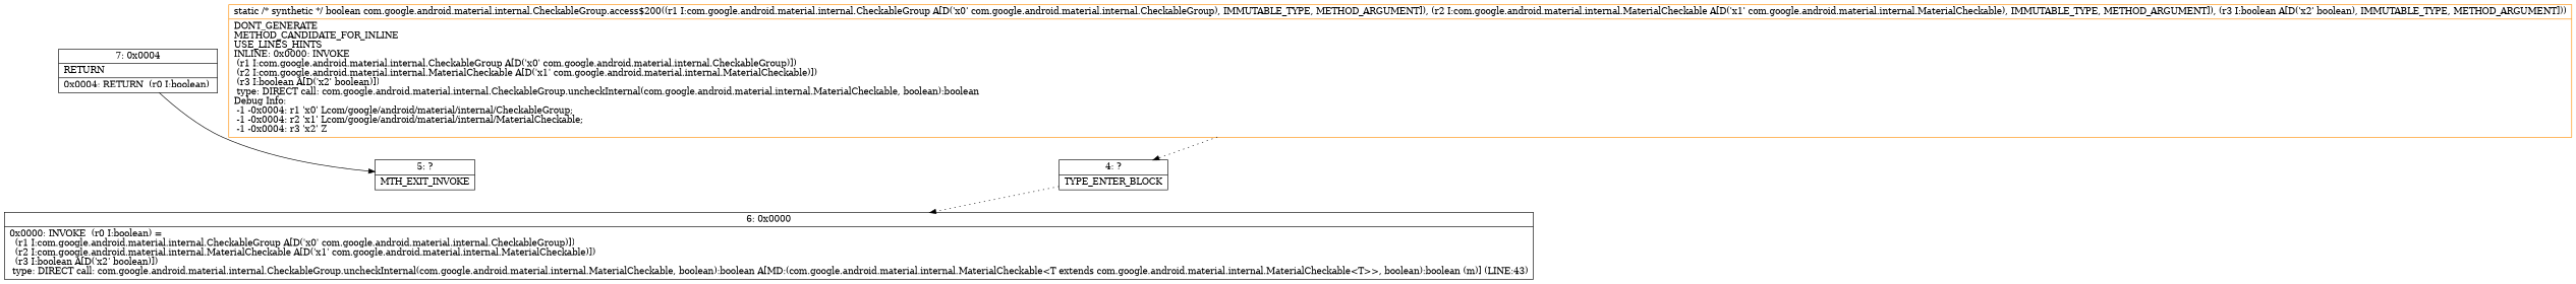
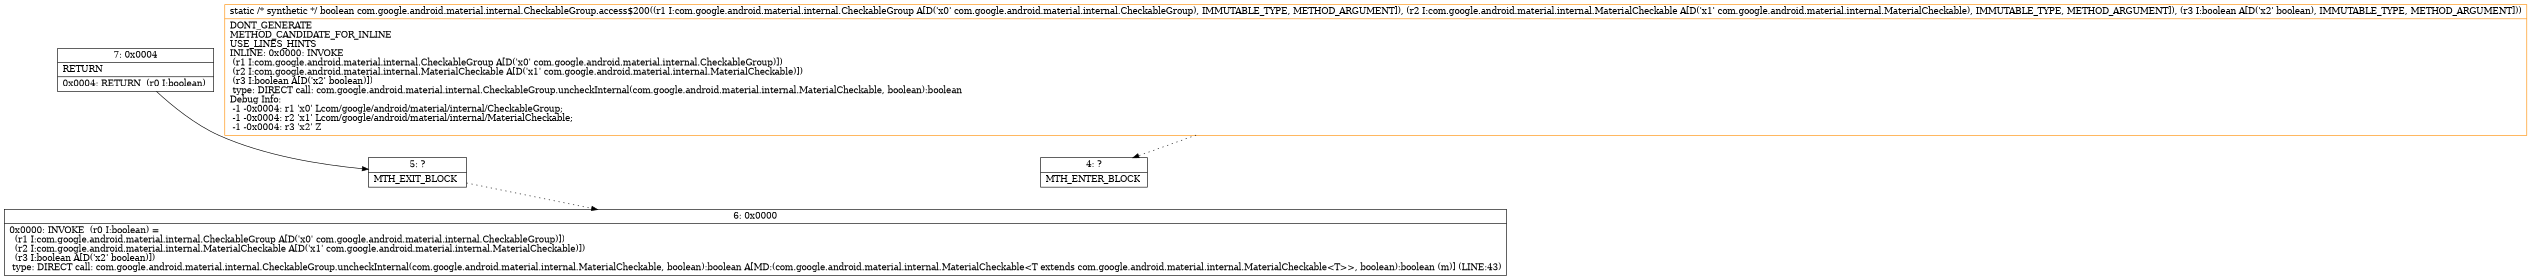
  digraph {
    node [color=black shape=record]
    edge [style=dotted]
-   n1 [label="{4\:\ ?|TYPE_ENTER_BLOCK\l}"]
+   n1 [label="{4\:\ ?|MTH_ENTER_BLOCK\l}"]
    n2 [label="{6\:\ 0x0000|0x0000: INVOKE  (r0 I:boolean) = \l  (r1 I:com.google.android.material.internal.CheckableGroup A[D('x0' com.google.android.material.internal.CheckableGroup)])\l  (r2 I:com.google.android.material.internal.MaterialCheckable A[D('x1' com.google.android.material.internal.MaterialCheckable)])\l  (r3 I:boolean A[D('x2' boolean)])\l type: DIRECT call: com.google.android.material.internal.CheckableGroup.uncheckInternal(com.google.android.material.internal.MaterialCheckable, boolean):boolean A[MD:(com.google.android.material.internal.MaterialCheckable\<T extends com.google.android.material.internal.MaterialCheckable\<T\>\>, boolean):boolean (m)] (LINE:43)\l}"]
    n3 [label="{7\:\ 0x0004|RETURN\l|0x0004: RETURN  (r0 I:boolean) \l}"]
-   n4 [label="{5\:\ ?|MTH_EXIT_INVOKE\l}"]
+   n4 [label="{5\:\ ?|MTH_EXIT_BLOCK\l}"]
    n5 [color=darkorange label="{static \/* synthetic *\/ boolean com.google.android.material.internal.CheckableGroup.access$200((r1 I:com.google.android.material.internal.CheckableGroup A[D('x0' com.google.android.material.internal.CheckableGroup), IMMUTABLE_TYPE, METHOD_ARGUMENT]), (r2 I:com.google.android.material.internal.MaterialCheckable A[D('x1' com.google.android.material.internal.MaterialCheckable), IMMUTABLE_TYPE, METHOD_ARGUMENT]), (r3 I:boolean A[D('x2' boolean), IMMUTABLE_TYPE, METHOD_ARGUMENT]))  | DONT_GENERATE\lMETHOD_CANDIDATE_FOR_INLINE\lUSE_LINES_HINTS\lINLINE: 0x0000: INVOKE  \l  (r1 I:com.google.android.material.internal.CheckableGroup A[D('x0' com.google.android.material.internal.CheckableGroup)])\l  (r2 I:com.google.android.material.internal.MaterialCheckable A[D('x1' com.google.android.material.internal.MaterialCheckable)])\l  (r3 I:boolean A[D('x2' boolean)])\l type: DIRECT call: com.google.android.material.internal.CheckableGroup.uncheckInternal(com.google.android.material.internal.MaterialCheckable, boolean):boolean\lDebug Info:\l  \-1 \-0x0004: r1 'x0' Lcom\/google\/android\/material\/internal\/CheckableGroup;\l  \-1 \-0x0004: r2 'x1' Lcom\/google\/android\/material\/internal\/MaterialCheckable;\l  \-1 \-0x0004: r3 'x2' Z\l}"]
-   n1 -> n2
+   n4 -> n2
    n3 -> n4 [style=solid]
    n5 -> n1
  }
